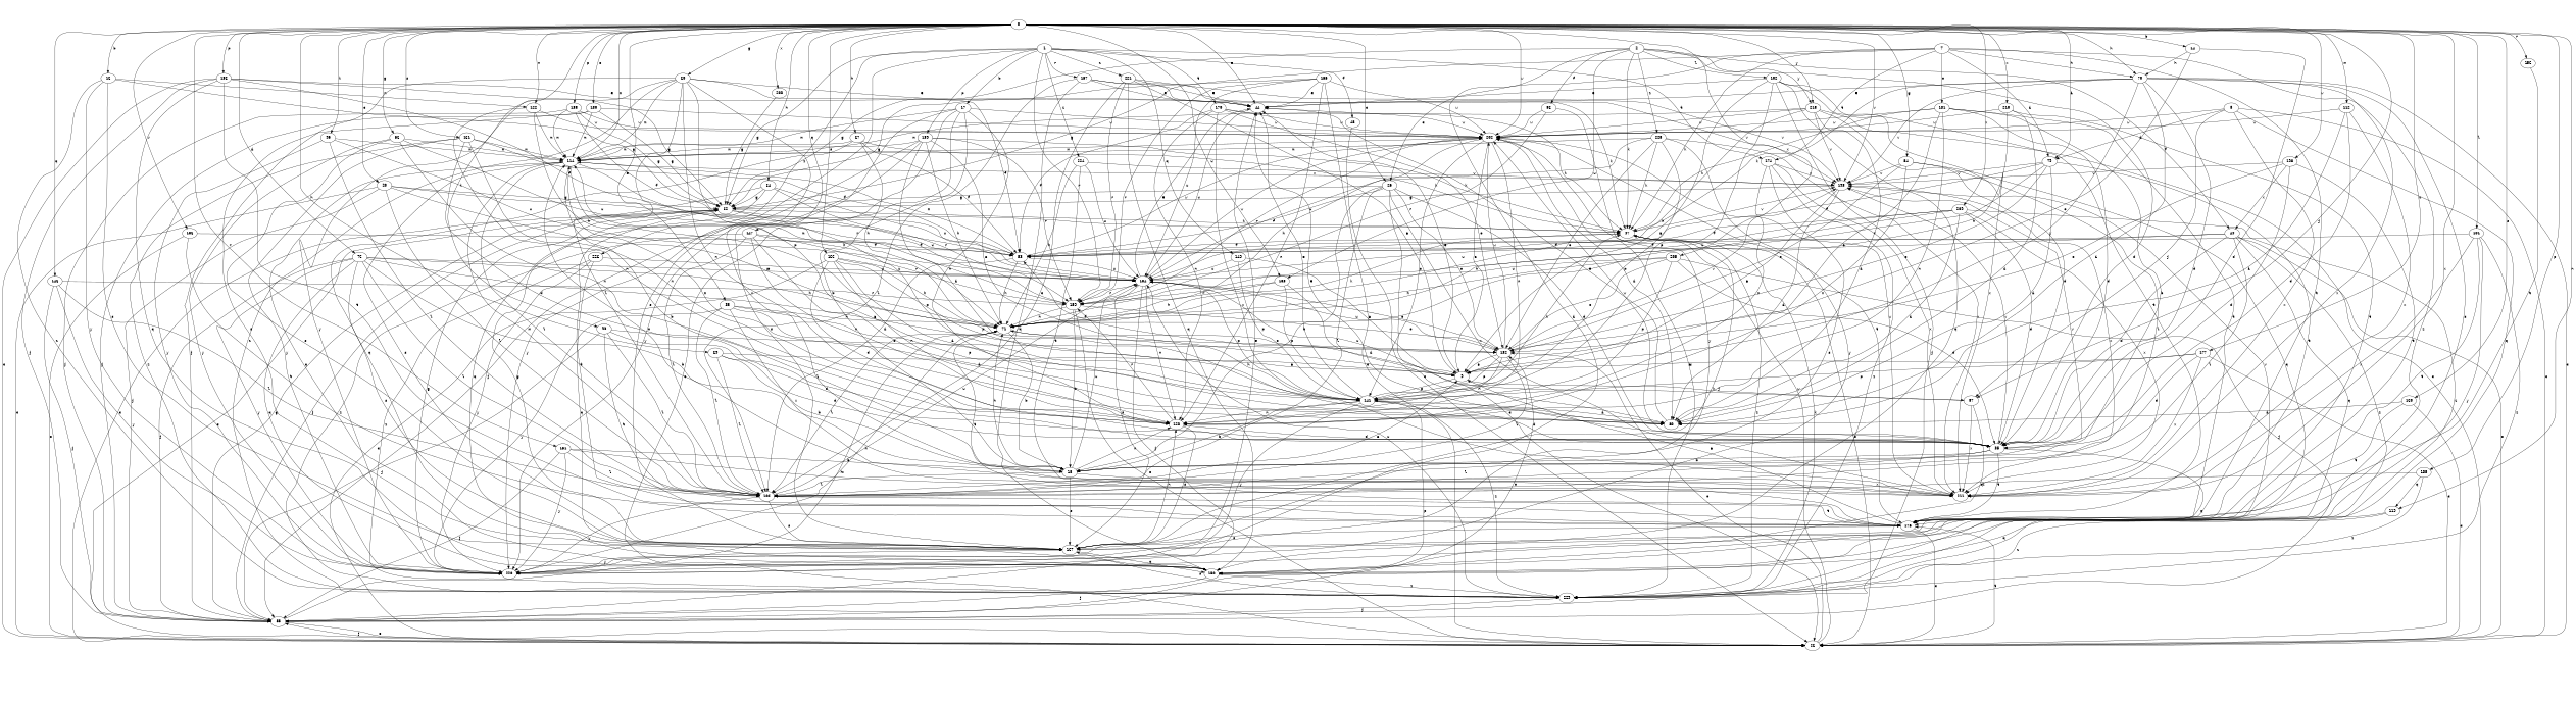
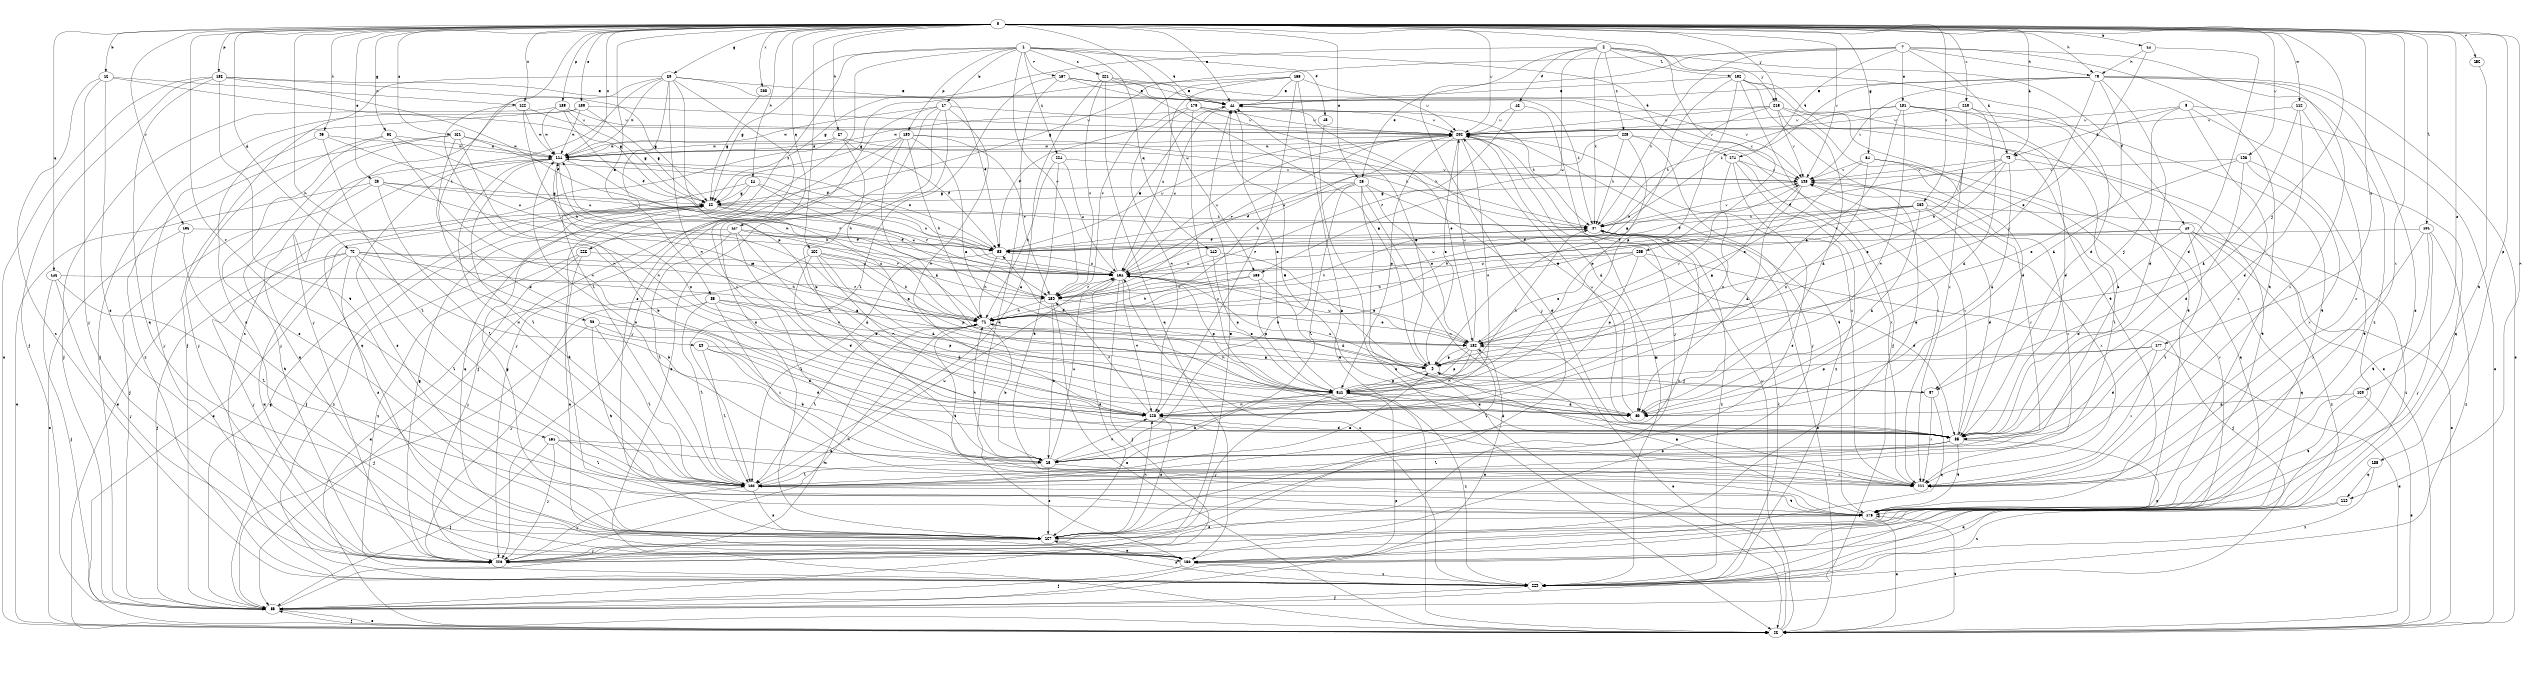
  strict digraph {
    fontname="DejaVu Sans Mono"
    node [fontname="DejaVu Sans Mono"]
    edge [fontname="DejaVu Sans Mono"]
    0
    14
    16
    20
    25
    38
    44
    54
    56
    60
    64
    67
    69
    70
    76
    79
    87
    93
    95
    101
    112
    114
    119
    122
    130
    135
    136
    138
    146
    147
    151
    156
    160
    161
    166
    177
    183
    186
    193
    198
    202
    203
    205
    209
    210
    211
    218
    35
    132
    62
    167
    220
    229
    97
    26
    106
    88
    53
    18
-   141
+   141 [label=841]
    71
    80
    184
    150
    123
    159
    9
    175
    155
    1
    17
    45
    139
    149
    157
    170
    174
    221
    224
    226
    2
-   46 [label=86]
+   46
    49
    102
    228
    7
    131
    8
    0 -> 14 [label=b]
    0 -> 16 [label=b]
    0 -> 20 [label=c]
    0 -> 25 [label=c]
    0 -> 38 [label=e]
    0 -> 44 [label=e]
    0 -> 54 [label=g]
    0 -> 56 [label=g]
    0 -> 60 [label=g]
    0 -> 64 [label=h]
    0 -> 67 [label=h]
    0 -> 69 [label=h]
    0 -> 70 [label=h]
    0 -> 76 [label=i]
    0 -> 79 [label=i]
    0 -> 87 [label=j]
    0 -> 93 [label=k]
    0 -> 95 [label=k]
    0 -> 101 [label=l]
    0 -> 112 [label=m]
    0 -> 114 [label=m]
    0 -> 119 [label=n]
    0 -> 122 [label=n]
    0 -> 130 [label=o]
    0 -> 135 [label=p]
    0 -> 136 [label=p]
    0 -> 138 [label=p]
    0 -> 146 [label=q]
    0 -> 147 [label=q]
    0 -> 151 [label=r]
    0 -> 156 [label=r]
    0 -> 160 [label=s]
    0 -> 161 [label=s]
    0 -> 166 [label=s]
    0 -> 177 [label=u]
    0 -> 183 [label=u]
    0 -> 186 [label=v]
    0 -> 193 [label=v]
    0 -> 198 [label=w]
    0 -> 202 [label=w]
    0 -> 203 [label=x]
    0 -> 205 [label=x]
    0 -> 209 [label=x]
    0 -> 210 [label=x]
    0 -> 211 [label=x]
    0 -> 218 [label=y]
    14 -> 70 [label=h]
    14 -> 35 [label=d]
    14 -> 132 [label=o]
    16 -> 122 [label=n]
    16 -> 62 [label=g]
    16 -> 167 [label=s]
    16 -> 220 [label=y]
    16 -> 229 [label=z]
    20 -> 132 [label=o]
    20 -> 62 [label=g]
    20 -> 97 [label=k]
    20 -> 26 [label=c]
    20 -> 106 [label=l]
    20 -> 88 [label=j]
    25 -> 211 [label=x]
    25 -> 35 [label=d]
    25 -> 132 [label=o]
    25 -> 62 [label=g]
    25 -> 26 [label=c]
    25 -> 106 [label=l]
    25 -> 53 [label=f]
    25 -> 18 [label=b]
    38 -> 211 [label=x]
    38 -> 220 [label=y]
    38 -> 106 [label=l]
    38 -> 141 [label=p]
    38 -> 71 [label=h]
    38 -> 80 [label=i]
    44 -> 202 [label=w]
    44 -> 184 [label=u]
    54 -> 193 [label=v]
    54 -> 132 [label=o]
    54 -> 106 [label=l]
    54 -> 150 [label=q]
    54 -> 123 [label=n]
    56 -> 114 [label=m]
    56 -> 167 [label=s]
    56 -> 220 [label=y]
    56 -> 184 [label=u]
    56 -> 123 [label=n]
    60 -> 44 [label=e]
    60 -> 114 [label=m]
    60 -> 211 [label=x]
    60 -> 220 [label=y]
    60 -> 229 [label=z]
    60 -> 106 [label=l]
    60 -> 88 [label=j]
    60 -> 53 [label=f]
    60 -> 141 [label=p]
    60 -> 123 [label=n]
    64 -> 62 [label=g]
    64 -> 26 [label=c]
    64 -> 184 [label=u]
    64 -> 150 [label=q]
    64 -> 159 [label=r]
    67 -> 114 [label=m]
    67 -> 97 [label=k]
    67 -> 53 [label=f]
    67 -> 71 [label=h]
    67 -> 150 [label=q]
    69 -> 35 [label=d]
    69 -> 106 [label=l]
    69 -> 18 [label=b]
    69 -> 9 [label=a]
    70 -> 44 [label=e]
    70 -> 193 [label=v]
    70 -> 211 [label=x]
    70 -> 35 [label=d]
    70 -> 167 [label=s]
    70 -> 97 [label=k]
    70 -> 26 [label=c]
    70 -> 80 [label=i]
    70 -> 9 [label=y]
    76 -> 167 [label=s]
    76 -> 220 [label=y]
    76 -> 106 [label=l]
    76 -> 88 [label=j]
    76 -> 18 [label=b]
    76 -> 71 [label=h]
    76 -> 184 [label=u]
    76 -> 150 [label=q]
    76 -> 9 [label=a]
    79 -> 193 [label=v]
    79 -> 132 [label=o]
    79 -> 53 [label=f]
    79 -> 80 [label=i]
    79 -> 159 [label=r]
    79 -> 175 [label=t]
    87 -> 211 [label=x]
    87 -> 184 [label=u]
    87 -> 150 [label=q]
    93 -> 35 [label=d]
    93 -> 132 [label=o]
    93 -> 106 [label=l]
    93 -> 88 [label=j]
    93 -> 175 [label=t]
    95 -> 114 [label=m]
    95 -> 220 [label=y]
    95 -> 106 [label=l]
    95 -> 184 [label=u]
    101 -> 211 [label=x]
    101 -> 220 [label=y]
    101 -> 229 [label=z]
    101 -> 53 [label=f]
    101 -> 175 [label=t]
    112 -> 202 [label=w]
    112 -> 211 [label=x]
    112 -> 35 [label=d]
    112 -> 80 [label=i]
    114 -> 193 [label=v]
    114 -> 167 [label=s]
    114 -> 106 [label=l]
    114 -> 18 [label=b]
    114 -> 71 [label=h]
    114 -> 150 [label=q]
    114 -> 159 [label=r]
    119 -> 229 [label=z]
    119 -> 150 [label=q]
    122 -> 114 [label=m]
    122 -> 202 [label=w]
    122 -> 71 [label=h]
    122 -> 123 [label=n]
    130 -> 114 [label=m]
    130 -> 202 [label=w]
    130 -> 62 [label=g]
    130 -> 167 [label=s]
    130 -> 88 [label=j]
    135 -> 119 [label=q]
    135 -> 229 [label=z]
-   135 -> 106 [label=l]
    136 -> 44 [label=e]
    136 -> 62 [label=g]
    136 -> 26 [label=c]
    136 -> 88 [label=j]
    136 -> 53 [label=f]
    136 -> 150 [label=q]
    136 -> 175 [label=t]
    138 -> 114 [label=m]
    138 -> 202 [label=w]
    138 -> 62 [label=g]
    138 -> 88 [label=j]
    138 -> 53 [label=f]
    146 -> 220 [label=y]
    146 -> 106 [label=l]
    146 -> 88 [label=j]
    146 -> 159 [label=r]
    147 -> 229 [label=z]
    147 -> 106 [label=l]
    147 -> 53 [label=f]
    147 -> 80 [label=i]
    147 -> 123 [label=n]
    147 -> 159 [label=r]
    151 -> 211 [label=x]
    151 -> 220 [label=y]
    151 -> 106 [label=l]
    151 -> 88 [label=j]
    151 -> 18 [label=b]
    156 -> 175 [label=t]
    160 -> 26 [label=c]
    160 -> 80 [label=i]
    160 -> 175 [label=t]
    161 -> 114 [label=m]
    161 -> 35 [label=d]
    161 -> 220 [label=y]
    161 -> 229 [label=z]
    161 -> 53 [label=f]
    161 -> 123 [label=n]
    166 -> 35 [label=d]
    166 -> 26 [label=c]
    166 -> 141 [label=p]
    166 -> 71 [label=h]
    166 -> 80 [label=i]
    166 -> 184 [label=u]
    166 -> 123 [label=n]
    177 -> 211 [label=x]
    177 -> 35 [label=d]
    177 -> 26 [label=c]
    177 -> 141 [label=p]
    177 -> 9 [label=a]
    183 -> 141 [label=p]
    183 -> 71 [label=h]
    183 -> 80 [label=i]
    183 -> 159 [label=r]
    186 -> 26 [label=c]
    186 -> 53 [label=f]
    186 -> 175 [label=t]
    193 -> 211 [label=x]
    193 -> 62 [label=g]
    193 -> 80 [label=i]
    193 -> 9 [label=a]
    198 -> 193 [label=v]
-   198 -> 49 [label=x]
+   198 -> 211 [label=x]
    198 -> 35 [label=d]
    198 -> 132 [label=o]
    198 -> 175 [label=t]
    202 -> 114 [label=m]
    202 -> 141 [label=p]
    202 -> 71 [label=h]
    202 -> 80 [label=i]
    202 -> 123 [label=n]
    202 -> 159 [label=r]
    202 -> 9 [label=a]
    202 -> 175 [label=t]
    203 -> 62 [label=g]
    205 -> 35 [label=d]
    205 -> 132 [label=o]
    205 -> 88 [label=j]
    205 -> 141 [label=p]
    205 -> 71 [label=h]
    205 -> 184 [label=u]
    209 -> 211 [label=x]
    209 -> 35 [label=d]
    209 -> 229 [label=z]
+   209 -> 97 [label=k]
    209 -> 53 [label=f]
    209 -> 71 [label=h]
    209 -> 80 [label=i]
    209 -> 184 [label=u]
    210 -> 202 [label=w]
    210 -> 71 [label=h]
    210 -> 80 [label=i]
    210 -> 175 [label=t]
    211 -> 114 [label=m]
    211 -> 202 [label=w]
    218 -> 114 [label=m]
    218 -> 193 [label=v]
    218 -> 202 [label=w]
    218 -> 35 [label=d]
    218 -> 26 [label=c]
    218 -> 71 [label=h]
    218 -> 80 [label=i]
    35 -> 44 [label=e]
    35 -> 193 [label=v]
    35 -> 202 [label=w]
    35 -> 106 [label=l]
    35 -> 18 [label=b]
    35 -> 150 [label=q]
    35 -> 175 [label=t]
    132 -> 193 [label=v]
    132 -> 202 [label=w]
    132 -> 106 [label=l]
    132 -> 141 [label=p]
    132 -> 184 [label=u]
    132 -> 123 [label=n]
    132 -> 9 [label=a]
    62 -> 97 [label=k]
    62 -> 26 [label=c]
    62 -> 88 [label=j]
    62 -> 141 [label=p]
    62 -> 184 [label=u]
    62 -> 175 [label=t]
    167 -> 193 [label=v]
    167 -> 62 [label=g]
    167 -> 220 [label=y]
    167 -> 97 [label=k]
    167 -> 150 [label=q]
    167 -> 123 [label=n]
    220 -> 44 [label=e]
    220 -> 62 [label=g]
    220 -> 71 [label=h]
    229 -> 202 [label=w]
    229 -> 167 [label=s]
    229 -> 97 [label=k]
    229 -> 88 [label=j]
    229 -> 184 [label=u]
    97 -> 193 [label=v]
    97 -> 229 [label=z]
    97 -> 26 [label=c]
    97 -> 53 [label=f]
    26 -> 202 [label=w]
    26 -> 132 [label=o]
    26 -> 88 [label=j]
    26 -> 175 [label=t]
    106 -> 114 [label=m]
    106 -> 167 [label=s]
    106 -> 220 [label=y]
    106 -> 184 [label=u]
    106 -> 9 [label=a]
    106 -> 175 [label=t]
    88 -> 132 [label=o]
    88 -> 62 [label=g]
    88 -> 26 [label=c]
    88 -> 141 [label=p]
    88 -> 71 [label=h]
    53 -> 114 [label=m]
    53 -> 202 [label=w]
    53 -> 106 [label=l]
    53 -> 71 [label=h]
    53 -> 184 [label=u]
    18 -> 193 [label=v]
    18 -> 211 [label=x]
    18 -> 167 [label=s]
    18 -> 106 [label=l]
    18 -> 71 [label=h]
    18 -> 184 [label=u]
    18 -> 123 [label=n]
    141 -> 44 [label=e]
    141 -> 35 [label=d]
    141 -> 220 [label=y]
    141 -> 229 [label=z]
    141 -> 97 [label=k]
    141 -> 18 [label=b]
    141 -> 71 [label=h]
    141 -> 80 [label=i]
    141 -> 123 [label=n]
    71 -> 132 [label=o]
    71 -> 97 [label=k]
    71 -> 106 [label=l]
    71 -> 18 [label=b]
    71 -> 175 [label=t]
    80 -> 44 [label=e]
    80 -> 114 [label=m]
    184 -> 44 [label=e]
    184 -> 202 [label=w]
    184 -> 132 [label=o]
    184 -> 167 [label=s]
    184 -> 88 [label=j]
    184 -> 141 [label=p]
    184 -> 123 [label=n]
    184 -> 159 [label=r]
    150 -> 229 [label=z]
    150 -> 88 [label=j]
    123 -> 35 [label=d]
    123 -> 167 [label=s]
    123 -> 159 [label=r]
    159 -> 114 [label=m]
    159 -> 132 [label=o]
    159 -> 26 [label=c]
    159 -> 18 [label=b]
    159 -> 71 [label=h]
    9 -> 44 [label=e]
    9 -> 87 [label=j]
    9 -> 53 [label=f]
    9 -> 141 [label=p]
    175 -> 167 [label=s]
    175 -> 26 [label=c]
    175 -> 9 [label=a]
    155 -> 44 [label=e]
    155 -> 202 [label=w]
    155 -> 62 [label=g]
    155 -> 26 [label=c]
    155 -> 184 [label=u]
    155 -> 123 [label=n]
    155 -> 159 [label=r]
    1 -> 62 [label=g]
    1 -> 167 [label=s]
    1 -> 159 [label=r]
    1 -> 17 [label=b]
    1 -> 45 [label=f]
    1 -> 139 [label=p]
    1 -> 149 [label=q]
    1 -> 157 [label=r]
    1 -> 170 [label=t]
    1 -> 174 [label=t]
    1 -> 221 [label=z]
    1 -> 224 [label=z]
    1 -> 226 [label=z]
    17 -> 114 [label=m]
    17 -> 202 [label=w]
    17 -> 167 [label=s]
    17 -> 220 [label=y]
    17 -> 26 [label=c]
    17 -> 18 [label=b]
    17 -> 123 [label=n]
    45 -> 26 [label=c]
    139 -> 114 [label=m]
    139 -> 220 [label=y]
    139 -> 97 [label=k]
    139 -> 88 [label=j]
    139 -> 71 [label=h]
    139 -> 80 [label=i]
    139 -> 159 [label=r]
    139 -> 9 [label=a]
    149 -> 141 [label=p]
    149 -> 184 [label=u]
    149 -> 9 [label=a]
    157 -> 44 [label=e]
    157 -> 193 [label=v]
    157 -> 97 [label=k]
    157 -> 106 [label=l]
    157 -> 150 [label=q]
    170 -> 202 [label=w]
    170 -> 211 [label=x]
    170 -> 132 [label=o]
    170 -> 97 [label=k]
    170 -> 53 [label=f]
    170 -> 123 [label=n]
    174 -> 193 [label=v]
    174 -> 211 [label=x]
    174 -> 167 [label=s]
    174 -> 229 [label=z]
    174 -> 123 [label=n]
    221 -> 44 [label=e]
    221 -> 193 [label=v]
    221 -> 106 [label=c]
    221 -> 150 [label=q]
    221 -> 159 [label=r]
    221 -> 9 [label=a]
    224 -> 193 [label=v]
    224 -> 71 [label=h]
    224 -> 184 [label=u]
    224 -> 175 [label=t]
    226 -> 220 [label=y]
    226 -> 229 [label=z]
    226 -> 184 [label=u]
    226 -> 150 [label=q]
    2 -> 183 [label=u]
    2 -> 218 [label=y]
    2 -> 35 [label=d]
    2 -> 62 [label=g]
-   2 -> 220 [label=i]
+   2 -> 220 [label=y]
    2 -> 97 [label=k]
    2 -> 46 [label=f]
    2 -> 49 [label=f]
    2 -> 102 [label=l]
    2 -> 228 [label=z]
    46 -> 202 [label=w]
    46 -> 220 [label=y]
    46 -> 159 [label=r]
    49 -> 35 [label=d]
    49 -> 229 [label=z]
    49 -> 26 [label=c]
    49 -> 106 [label=l]
    49 -> 53 [label=f]
    49 -> 184 [label=u]
    49 -> 150 [label=q]
    102 -> 44 [label=e]
    102 -> 211 [label=x]
    102 -> 88 [label=j]
    102 -> 141 [label=p]
    102 -> 150 [label=q]
    102 -> 9 [label=a]
    102 -> 175 [label=t]
    228 -> 114 [label=m]
    228 -> 211 [label=x]
-   228 -> 132 [label=o]
    228 -> 220 [label=y]
    228 -> 97 [label=k]
    228 -> 141 [label=p]
    228 -> 184 [label=u]
    7 -> 25 [label=c]
    7 -> 70 [label=h]
    7 -> 79 [label=i]
    7 -> 62 [label=g]
    7 -> 229 [label=z]
    7 -> 97 [label=k]
    7 -> 175 [label=t]
    7 -> 174 [label=t]
    7 -> 131 [label=o]
    131 -> 202 [label=w]
    131 -> 35 [label=d]
    131 -> 97 [label=k]
    131 -> 18 [label=b]
    131 -> 123 [label=n]
    131 -> 9 [label=a]
    131 -> 175 [label=t]
    8 -> 79 [label=i]
    8 -> 87 [label=j]
    8 -> 202 [label=w]
    8 -> 211 [label=x]
    8 -> 26 [label=c]
    8 -> 150 [label=q]
  }
